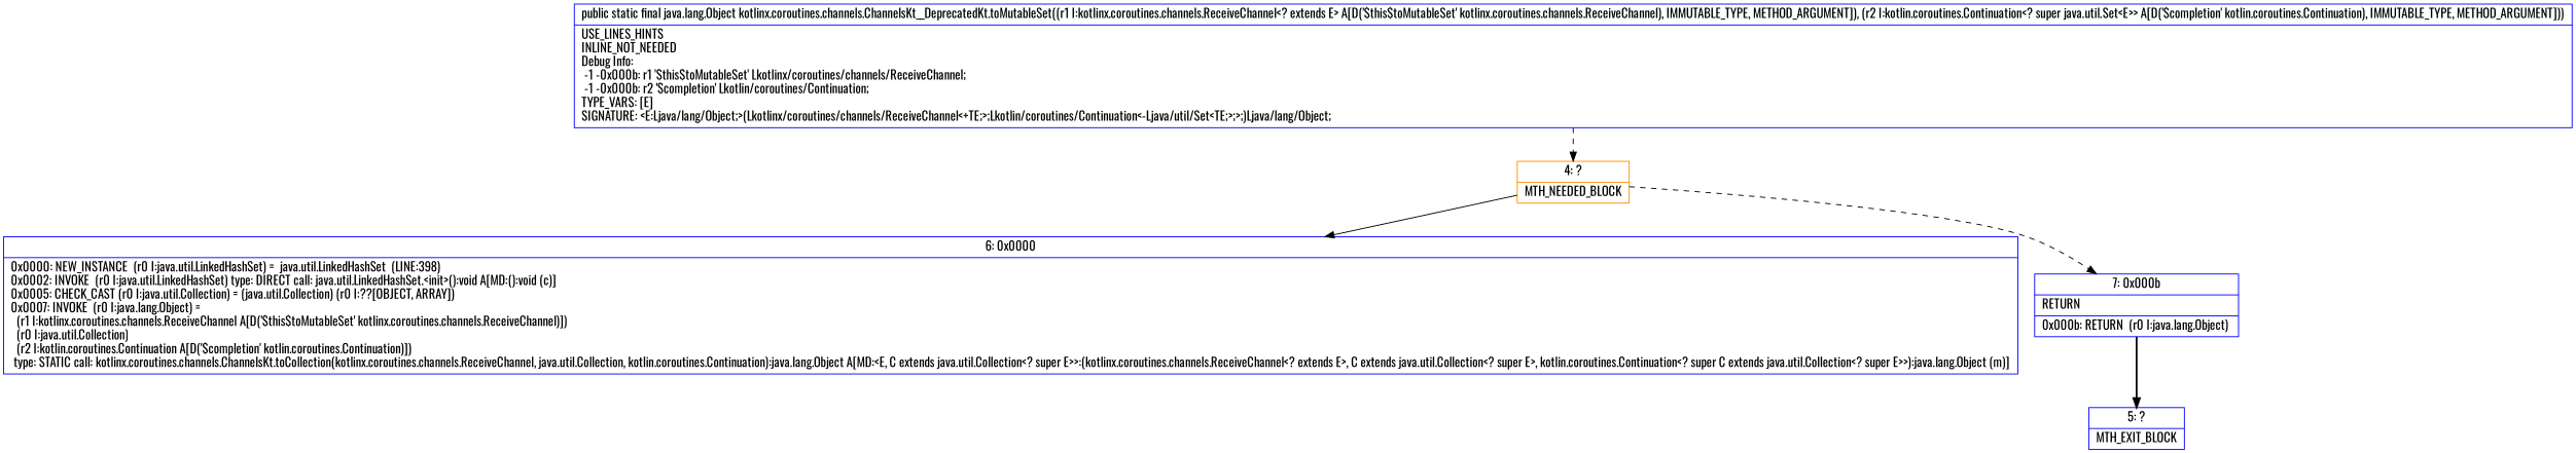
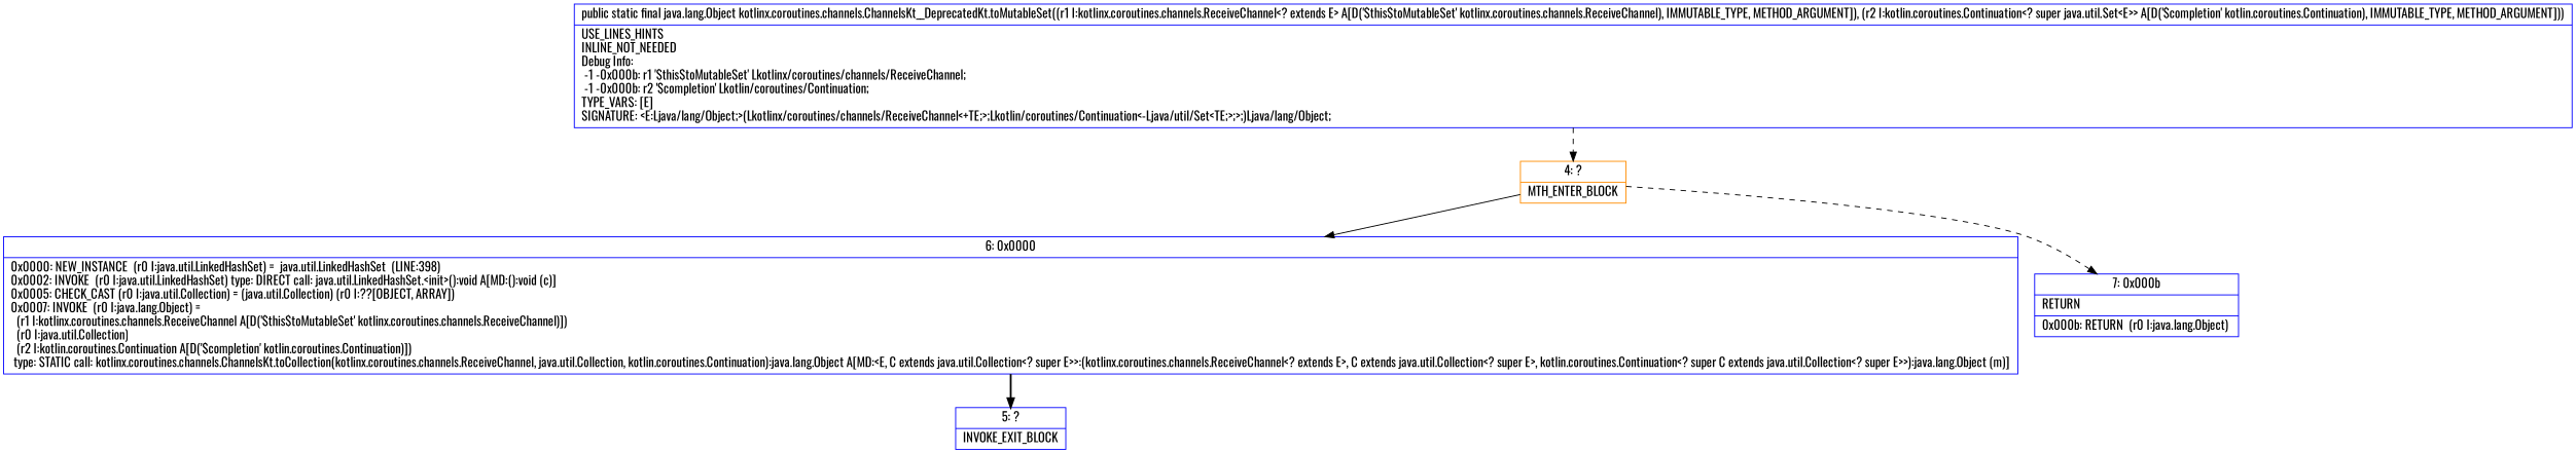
  digraph {
    fontname=Oswald
    node [color=blue fontname=Oswald shape=record]
    edge [fontname=Oswald style=dashed]
-   n1 [color=darkorange label="{4\:\ ?|MTH_NEEDED_BLOCK\l}"]
+   n1 [color=darkorange label="{4\:\ ?|MTH_ENTER_BLOCK\l}"]
    n2 [label="{6\:\ 0x0000|0x0000: NEW_INSTANCE  (r0 I:java.util.LinkedHashSet) =  java.util.LinkedHashSet  (LINE:398)\l0x0002: INVOKE  (r0 I:java.util.LinkedHashSet) type: DIRECT call: java.util.LinkedHashSet.\<init\>():void A[MD:():void (c)]\l0x0005: CHECK_CAST (r0 I:java.util.Collection) = (java.util.Collection) (r0 I:??[OBJECT, ARRAY]) \l0x0007: INVOKE  (r0 I:java.lang.Object) = \l  (r1 I:kotlinx.coroutines.channels.ReceiveChannel A[D('$this$toMutableSet' kotlinx.coroutines.channels.ReceiveChannel)])\l  (r0 I:java.util.Collection)\l  (r2 I:kotlin.coroutines.Continuation A[D('$completion' kotlin.coroutines.Continuation)])\l type: STATIC call: kotlinx.coroutines.channels.ChannelsKt.toCollection(kotlinx.coroutines.channels.ReceiveChannel, java.util.Collection, kotlin.coroutines.Continuation):java.lang.Object A[MD:\<E, C extends java.util.Collection\<? super E\>\>:(kotlinx.coroutines.channels.ReceiveChannel\<? extends E\>, C extends java.util.Collection\<? super E\>, kotlin.coroutines.Continuation\<? super C extends java.util.Collection\<? super E\>\>):java.lang.Object (m)]\l}"]
    n3 [label="{7\:\ 0x000b|RETURN\l|0x000b: RETURN  (r0 I:java.lang.Object) \l}"]
-   n4 [label="{5\:\ ?|MTH_EXIT_BLOCK\l}"]
+   n4 [label="{5\:\ ?|INVOKE_EXIT_BLOCK\l}"]
    n5 [label="{public static final java.lang.Object kotlinx.coroutines.channels.ChannelsKt__DeprecatedKt.toMutableSet((r1 I:kotlinx.coroutines.channels.ReceiveChannel\<? extends E\> A[D('$this$toMutableSet' kotlinx.coroutines.channels.ReceiveChannel), IMMUTABLE_TYPE, METHOD_ARGUMENT]), (r2 I:kotlin.coroutines.Continuation\<? super java.util.Set\<E\>\> A[D('$completion' kotlin.coroutines.Continuation), IMMUTABLE_TYPE, METHOD_ARGUMENT]))  | USE_LINES_HINTS\lINLINE_NOT_NEEDED\lDebug Info:\l  \-1 \-0x000b: r1 '$this$toMutableSet' Lkotlinx\/coroutines\/channels\/ReceiveChannel;\l  \-1 \-0x000b: r2 '$completion' Lkotlin\/coroutines\/Continuation;\lTYPE_VARS: [E]\lSIGNATURE: \<E:Ljava\/lang\/Object;\>(Lkotlinx\/coroutines\/channels\/ReceiveChannel\<+TE;\>;Lkotlin\/coroutines\/Continuation\<\-Ljava\/util\/Set\<TE;\>;\>;)Ljava\/lang\/Object;\l}"]
    n1 -> n2 [style=solid]
    n1 -> n3
-   n3 -> n4 [style=bold]
+   n2 -> n4 [style=bold]
    n5 -> n1
  }
